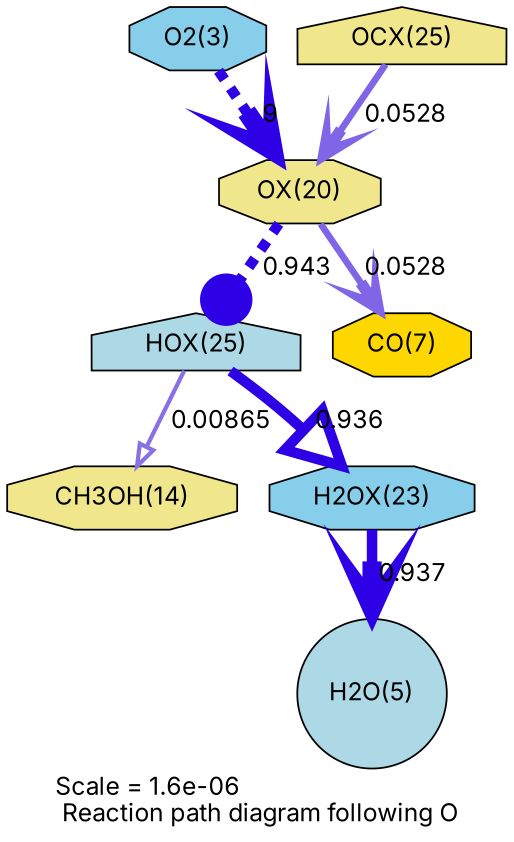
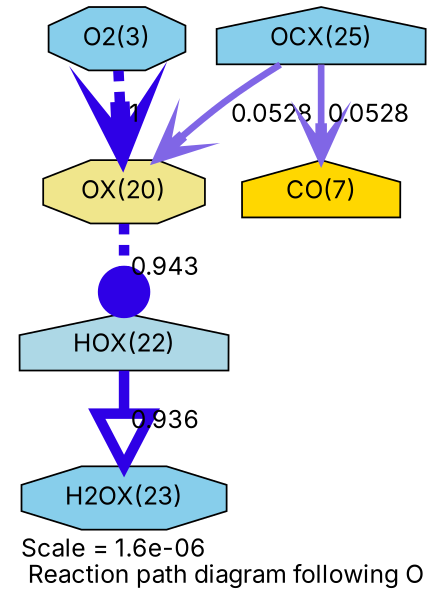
  digraph {
    fontname=Inter
    label="Scale = 1.6e-06\l Reaction path diagram following O"
    node [fillcolor=skyblue fontname=Inter shape=octagon style=filled]
    edge [arrowhead=vee arrowsize=2.98 color="0.7, 1.44, 0.9" fontname=Inter penwidth=5.95 style=solid]
    n1 [label="O2(3)"]
    n2 [fillcolor=khaki label="OX(20)"]
-   n3 [fillcolor=lightblue label="HOX(25)" shape=house]
-   n4 [fillcolor=khaki label="CH3OH(14)"]
+   n3 [fillcolor=lightblue label="HOX(22)" shape=house]
    n5 [label="H2OX(23)"]
-   n6 [fillcolor=khaki label="OCX(25)" shape=house]
-   n7 [fillcolor=gold label="CO(7)"]
-   n8 [fillcolor=lightblue label="H2O(5)" shape=circle]
-   n1 -> n2 [arrowsize=3 color="0.7, 1.5, 0.9" label=" 9" penwidth=6 style=dashed]
+   n6 [label="OCX(25)" shape=house]
+   n7 [fillcolor=gold label="CO(7)" shape=house]
+   n1 -> n2 [arrowsize=3 color="0.7, 1.5, 0.9" label=" 1" penwidth=6 style=dashed]
    n2 -> n3 [arrowhead=dot label=" 0.943" penwidth=5.96 style=dashed]
-   n3 -> n4 [arrowhead=onormal arrowsize=1.21 color="0.7, 0.509, 0.9" label=" 0.00865" penwidth=2.41]
    n3 -> n5 [arrowhead=onormal label=" 0.936"]
-   n5 -> n8 [label=" 0.937"]
    n6 -> n2 [arrowsize=1.89 color="0.7, 0.553, 0.9" label=" 0.0528" penwidth=3.78]
-   n2 -> n7 [arrowsize=1.89 color="0.7, 0.553, 0.9" label=" 0.0528" penwidth=3.78]
+   n6 -> n7 [arrowsize=1.89 color="0.7, 0.553, 0.9" label=" 0.0528" penwidth=3.78]
  }
